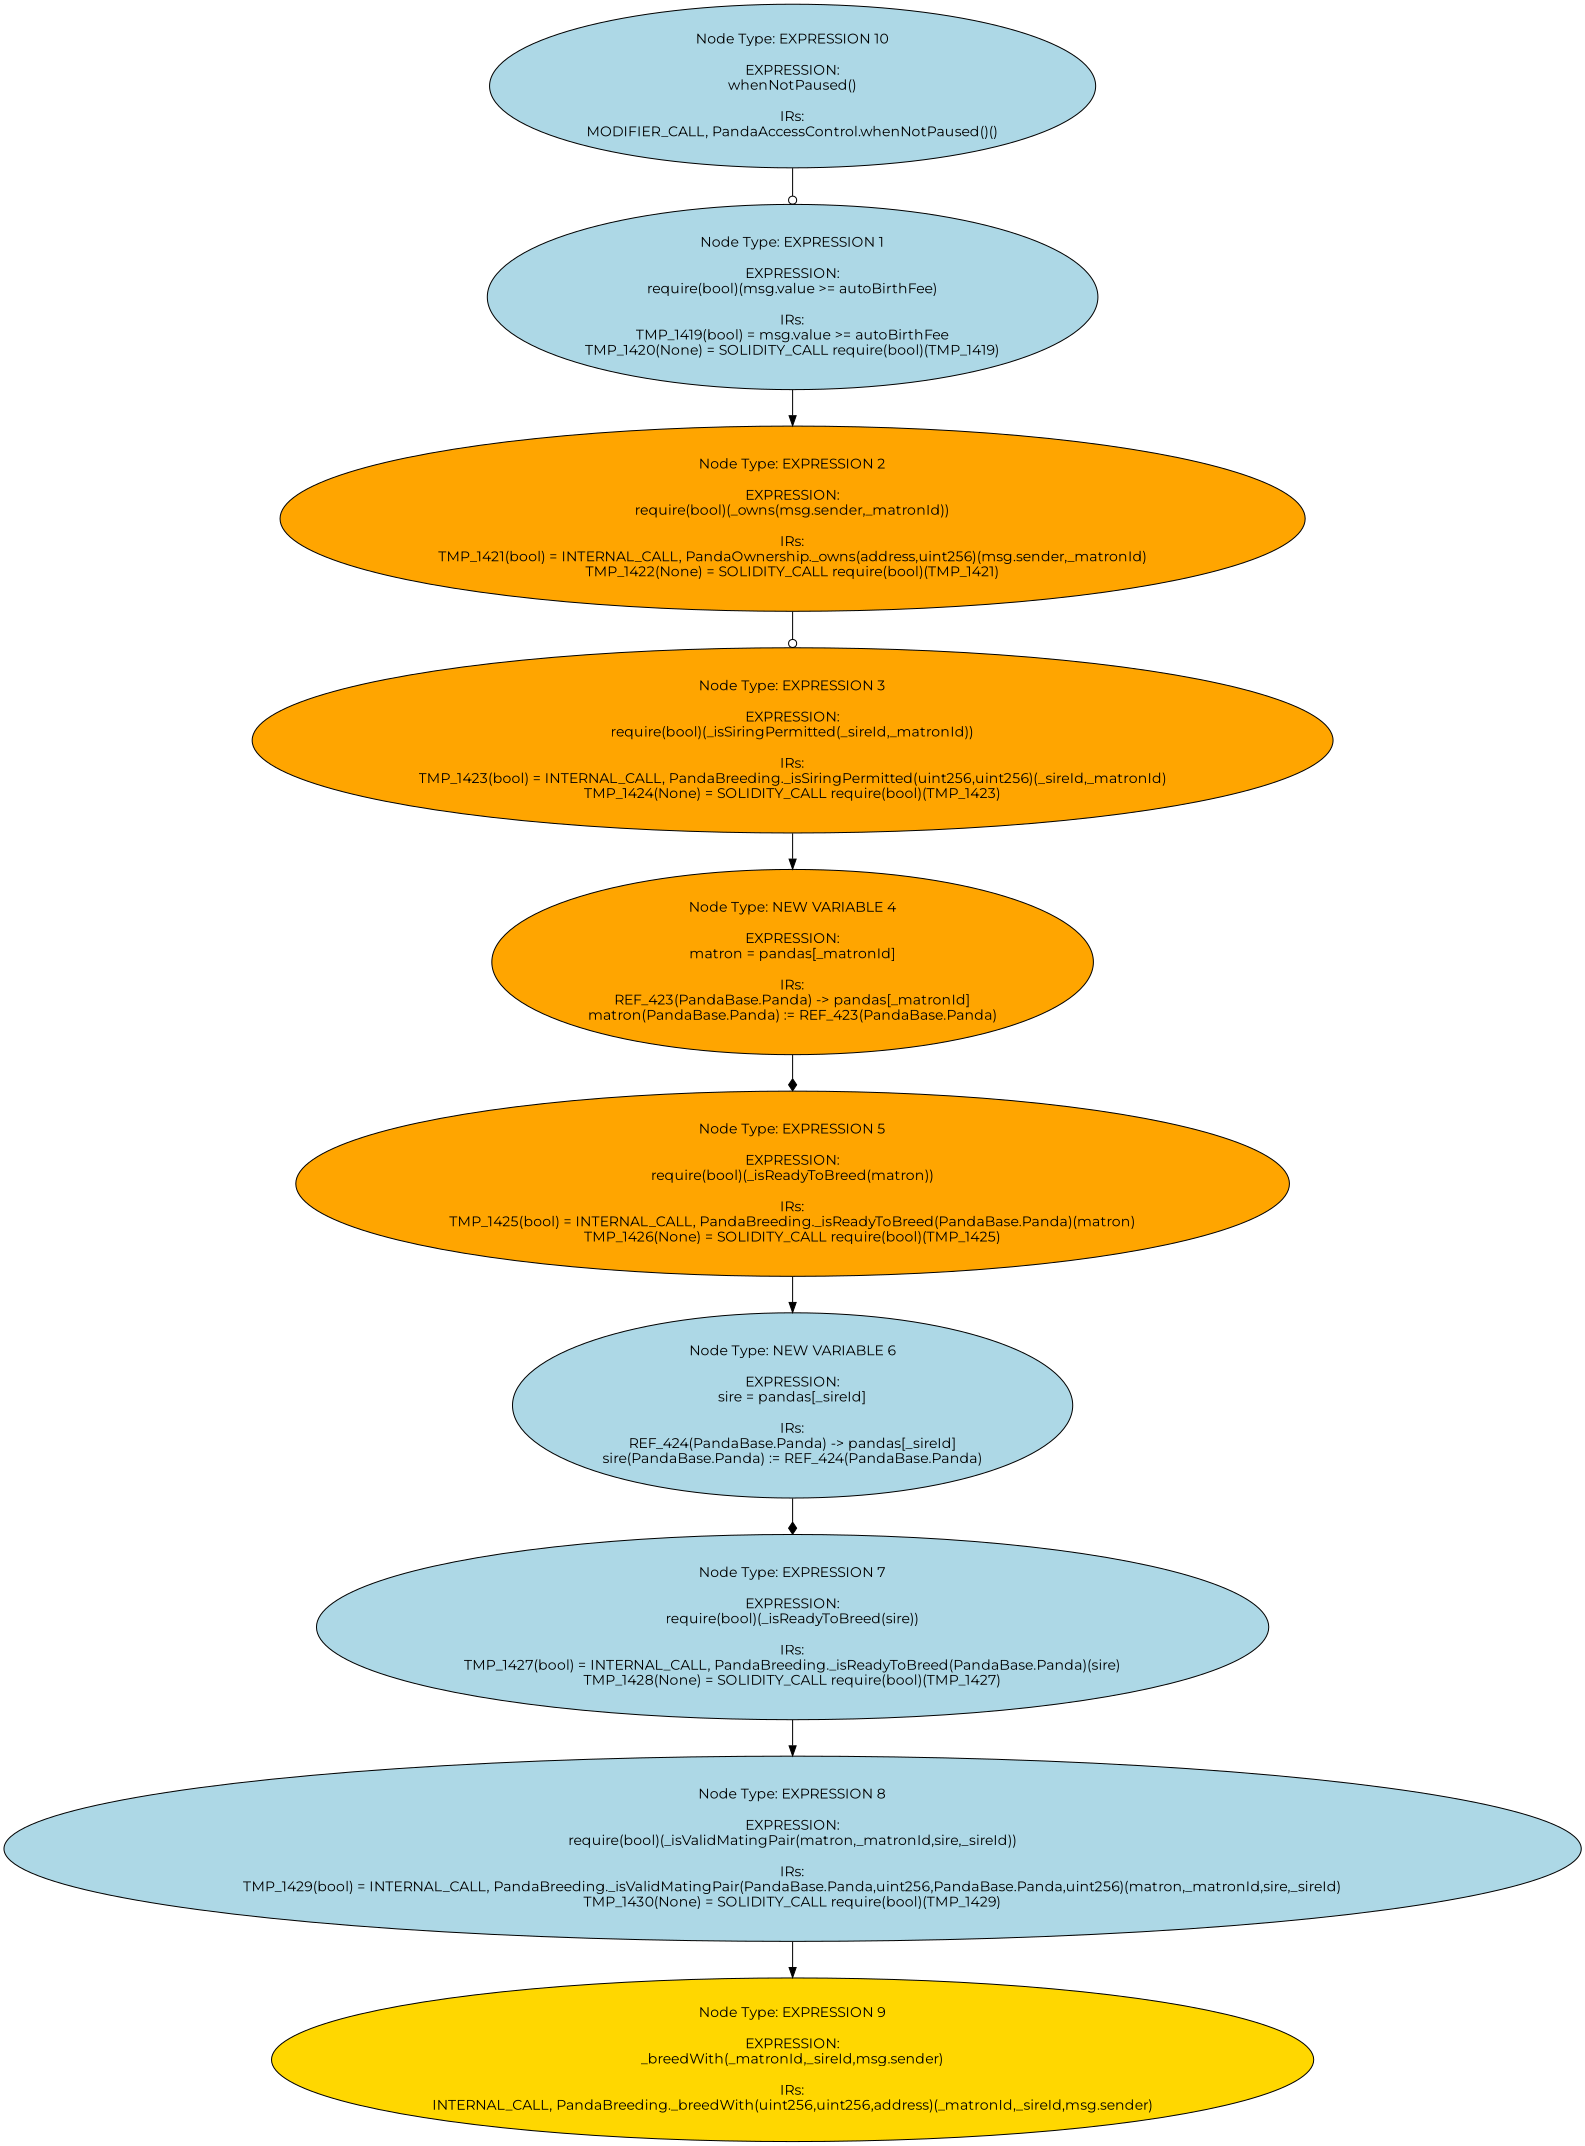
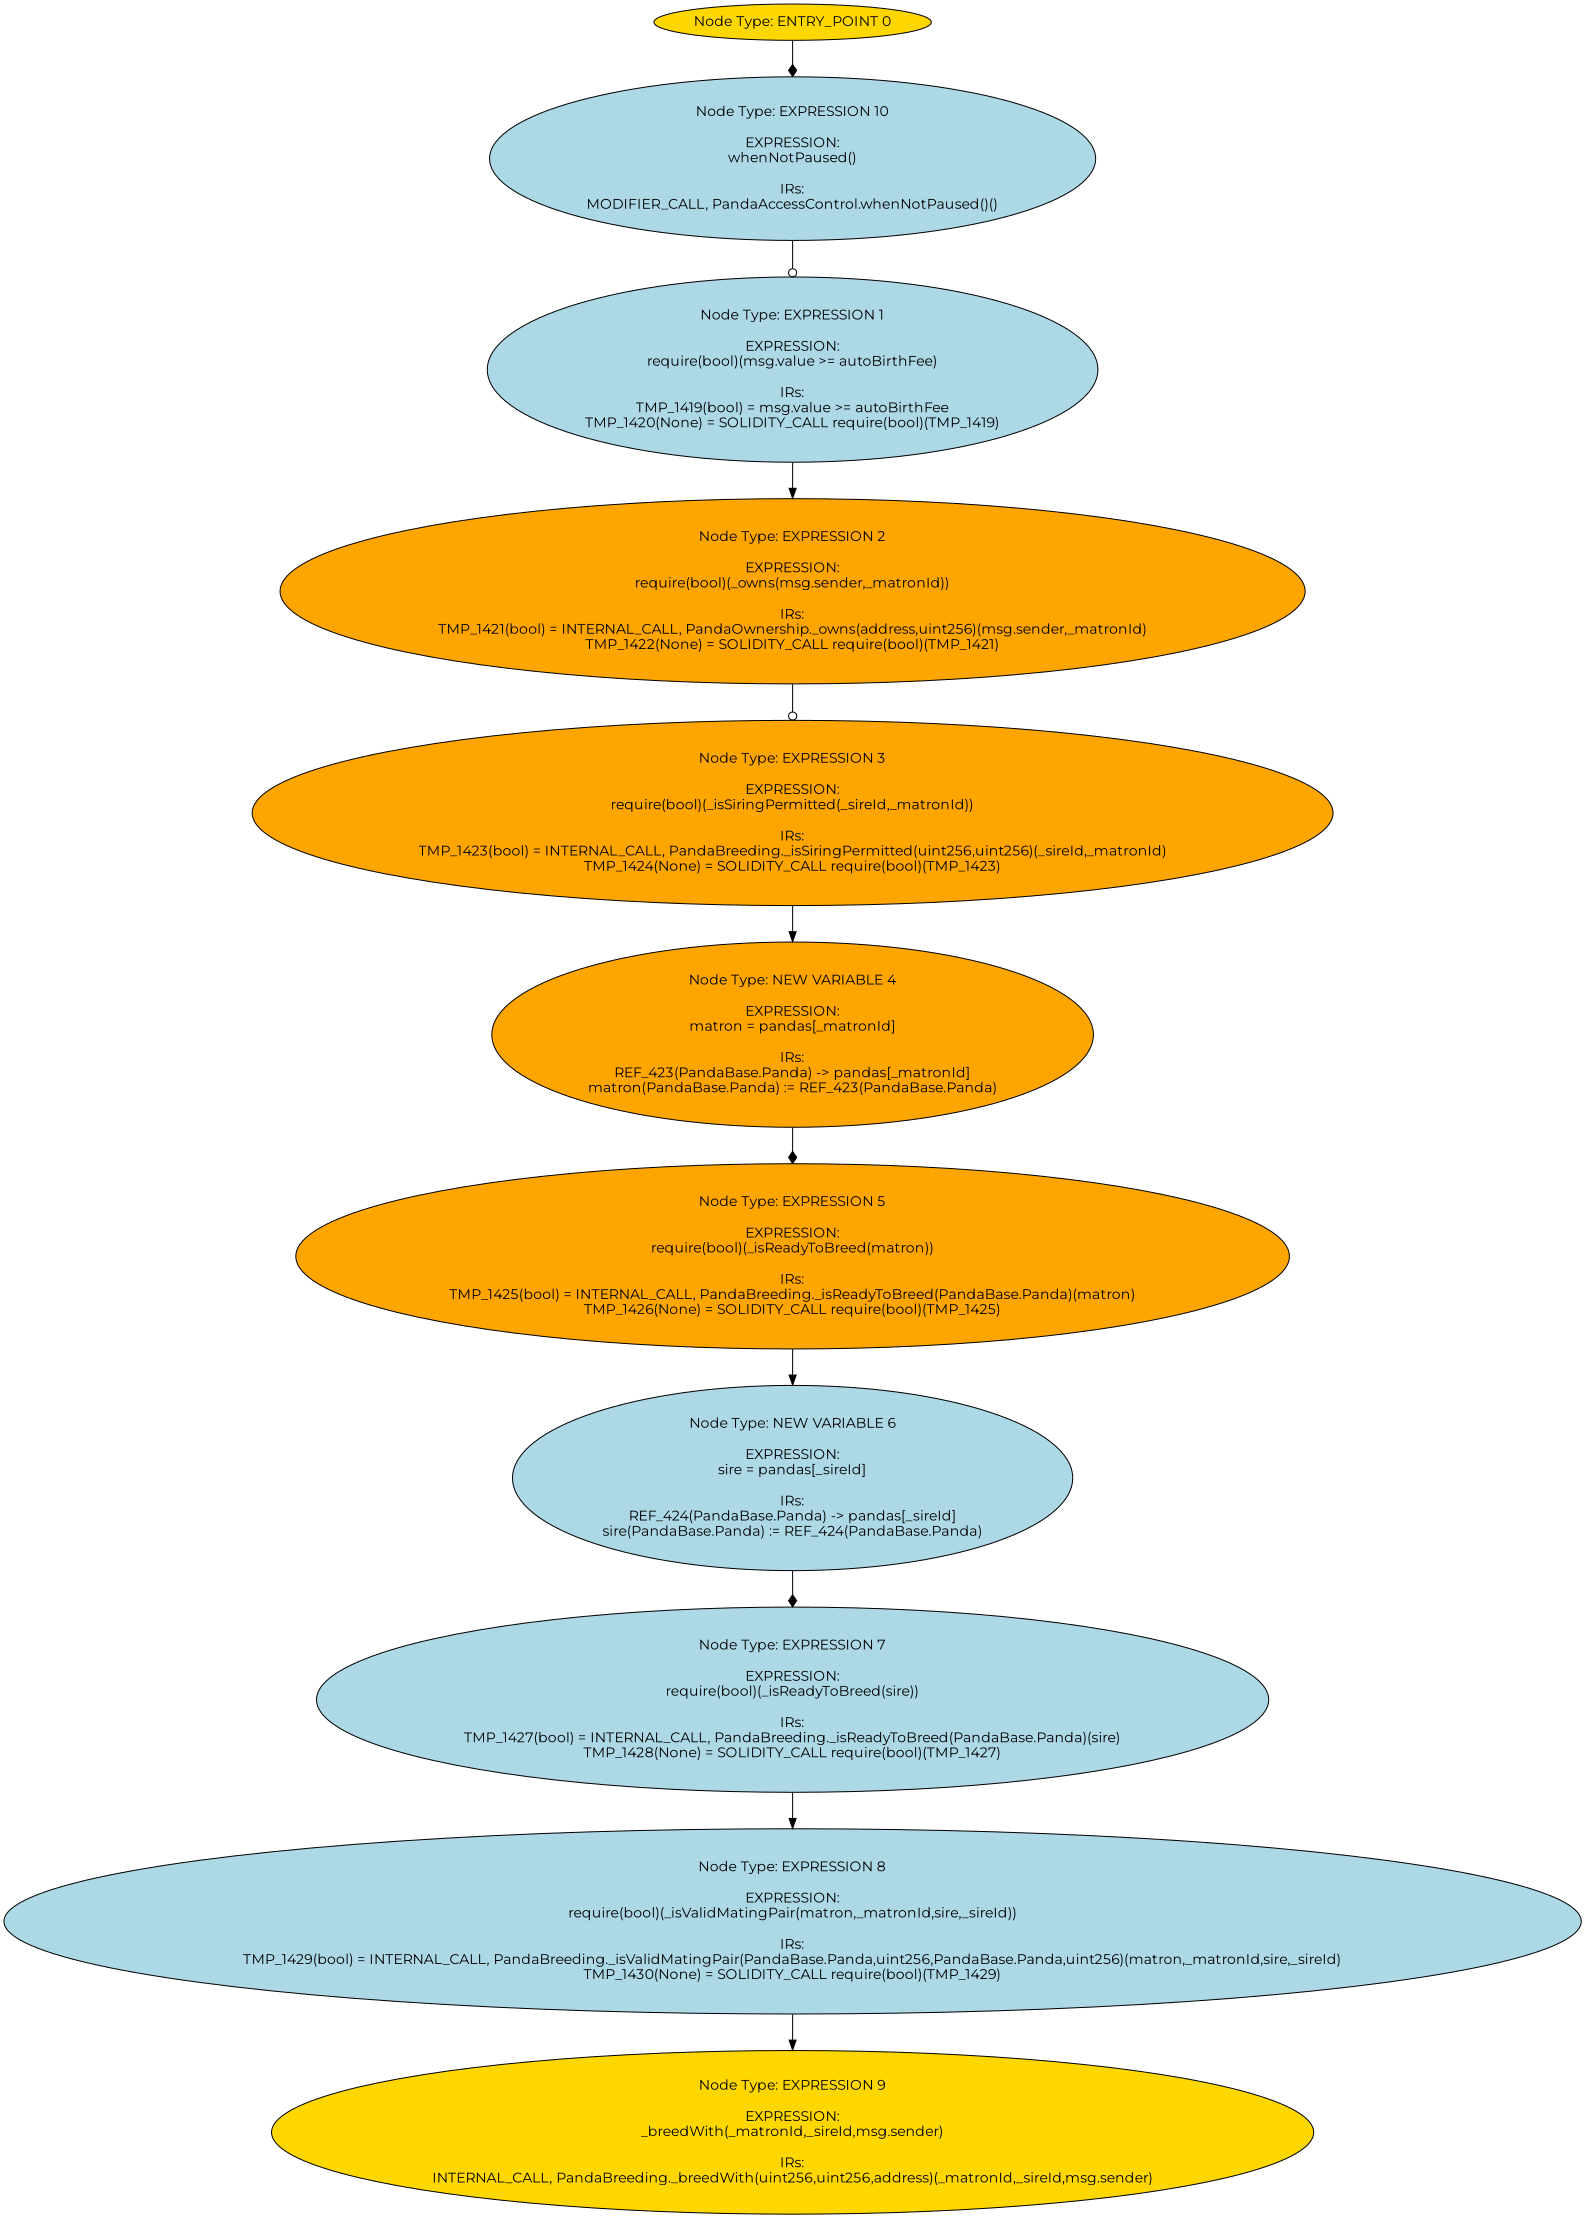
  digraph {
    fontname=Montserrat
    node [style=filled fillcolor=lightblue fontname=Montserrat]
    edge [arrowhead=normal fontname=Montserrat]
+   n1 [label="Node Type: ENTRY_POINT 0\n" fillcolor=gold]
    n2 [label="Node Type: EXPRESSION 10\n\nEXPRESSION:\nwhenNotPaused()\n\nIRs:\nMODIFIER_CALL, PandaAccessControl.whenNotPaused()()"]
    n3 [label="Node Type: EXPRESSION 1\n\nEXPRESSION:\nrequire(bool)(msg.value >= autoBirthFee)\n\nIRs:\nTMP_1419(bool) = msg.value >= autoBirthFee\nTMP_1420(None) = SOLIDITY_CALL require(bool)(TMP_1419)"]
    n4 [label="Node Type: EXPRESSION 2\n\nEXPRESSION:\nrequire(bool)(_owns(msg.sender,_matronId))\n\nIRs:\nTMP_1421(bool) = INTERNAL_CALL, PandaOwnership._owns(address,uint256)(msg.sender,_matronId)\nTMP_1422(None) = SOLIDITY_CALL require(bool)(TMP_1421)" fillcolor=orange]
    n5 [label="Node Type: EXPRESSION 3\n\nEXPRESSION:\nrequire(bool)(_isSiringPermitted(_sireId,_matronId))\n\nIRs:\nTMP_1423(bool) = INTERNAL_CALL, PandaBreeding._isSiringPermitted(uint256,uint256)(_sireId,_matronId)\nTMP_1424(None) = SOLIDITY_CALL require(bool)(TMP_1423)" fillcolor=orange]
    n6 [label="Node Type: NEW VARIABLE 4\n\nEXPRESSION:\nmatron = pandas[_matronId]\n\nIRs:\nREF_423(PandaBase.Panda) -> pandas[_matronId]\nmatron(PandaBase.Panda) := REF_423(PandaBase.Panda)" fillcolor=orange]
    n7 [label="Node Type: EXPRESSION 5\n\nEXPRESSION:\nrequire(bool)(_isReadyToBreed(matron))\n\nIRs:\nTMP_1425(bool) = INTERNAL_CALL, PandaBreeding._isReadyToBreed(PandaBase.Panda)(matron)\nTMP_1426(None) = SOLIDITY_CALL require(bool)(TMP_1425)" fillcolor=orange]
    n8 [label="Node Type: NEW VARIABLE 6\n\nEXPRESSION:\nsire = pandas[_sireId]\n\nIRs:\nREF_424(PandaBase.Panda) -> pandas[_sireId]\nsire(PandaBase.Panda) := REF_424(PandaBase.Panda)"]
    n9 [label="Node Type: EXPRESSION 7\n\nEXPRESSION:\nrequire(bool)(_isReadyToBreed(sire))\n\nIRs:\nTMP_1427(bool) = INTERNAL_CALL, PandaBreeding._isReadyToBreed(PandaBase.Panda)(sire)\nTMP_1428(None) = SOLIDITY_CALL require(bool)(TMP_1427)"]
    n10 [label="Node Type: EXPRESSION 8\n\nEXPRESSION:\nrequire(bool)(_isValidMatingPair(matron,_matronId,sire,_sireId))\n\nIRs:\nTMP_1429(bool) = INTERNAL_CALL, PandaBreeding._isValidMatingPair(PandaBase.Panda,uint256,PandaBase.Panda,uint256)(matron,_matronId,sire,_sireId)\nTMP_1430(None) = SOLIDITY_CALL require(bool)(TMP_1429)"]
    n11 [label="Node Type: EXPRESSION 9\n\nEXPRESSION:\n_breedWith(_matronId,_sireId,msg.sender)\n\nIRs:\nINTERNAL_CALL, PandaBreeding._breedWith(uint256,uint256,address)(_matronId,_sireId,msg.sender)" fillcolor=gold]
+   n1 -> n2 [arrowhead=diamond]
    n2 -> n3 [arrowhead=odot]
    n3 -> n4
    n4 -> n5 [arrowhead=odot]
    n5 -> n6
    n6 -> n7 [arrowhead=diamond]
    n7 -> n8
    n8 -> n9 [arrowhead=diamond]
    n9 -> n10
    n10 -> n11
  }
